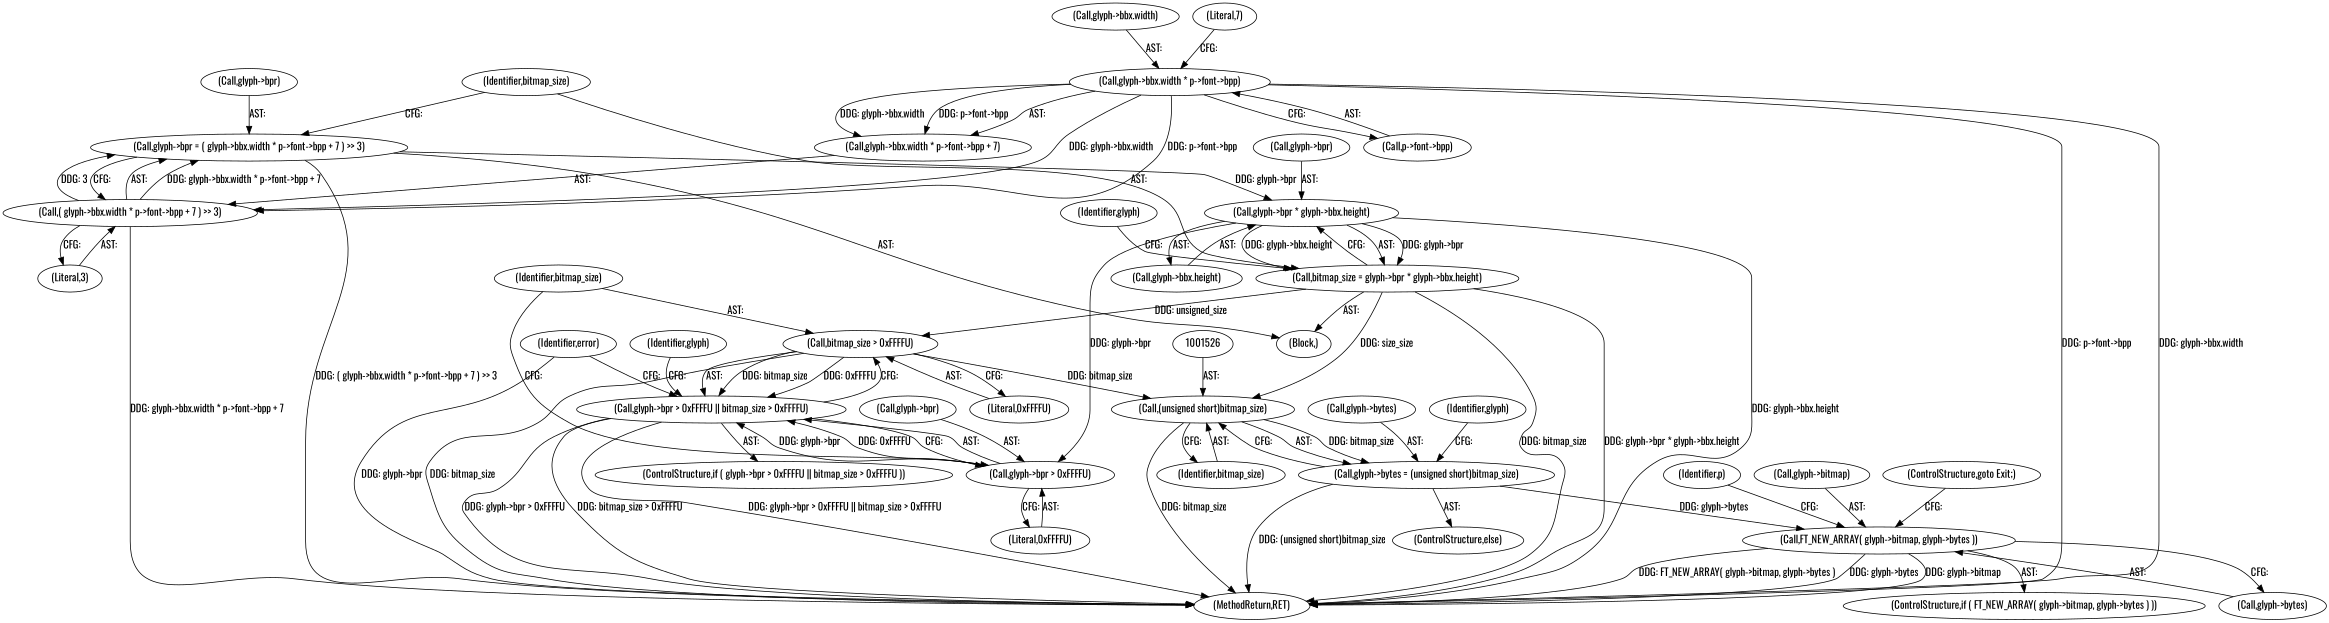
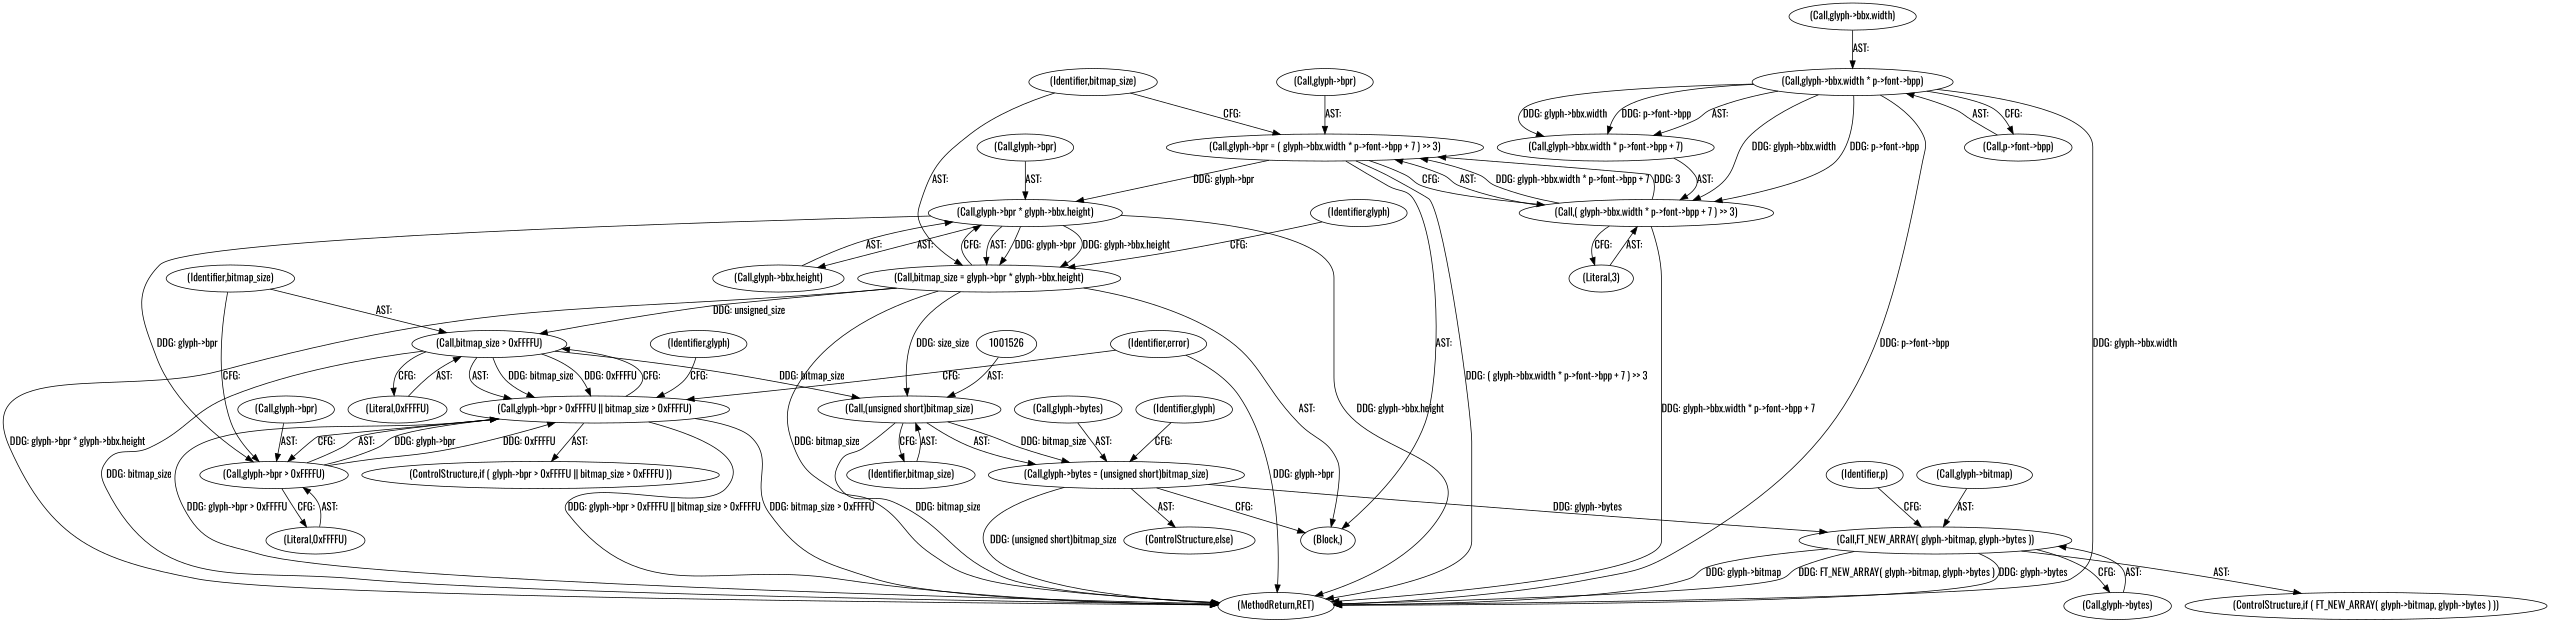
  digraph {
    fontname=Oswald
    node [fontname=Oswald]
    edge [fontname=Oswald]
    n1 [label="(Call,glyph->bpr = ( glyph->bbx.width * p->font->bpp + 7 ) >> 3)"]
    n2 [label="(Call,( glyph->bbx.width * p->font->bpp + 7 ) >> 3)"]
    n3 [label="(Call,glyph->bpr * glyph->bbx.height)"]
    n4 [label="(Block,)"]
    n5 [label="(MethodReturn,RET)"]
    n6 [label="(Literal,3)"]
    n7 [label="(Call,bitmap_size = glyph->bpr * glyph->bbx.height)"]
    n8 [label="(Call,glyph->bpr > 0xFFFFU)"]
    n9 [label="(Call,glyph->bbx.height)"]
    n10 [label="(Call,glyph->bbx.width * p->font->bpp)"]
    n11 [label="(Call,glyph->bbx.width * p->font->bpp + 7)"]
    n12 [label="(Call,p->font->bpp)"]
    n13 [label="(Call,bitmap_size > 0xFFFFU)"]
    n14 [label="(Call,(unsigned short)bitmap_size)"]
    n15 [label="(Call,glyph->bpr > 0xFFFFU || bitmap_size > 0xFFFFU)"]
    n16 [label="(Literal,0xFFFFU)"]
    n17 [label="(Literal,0xFFFFU)"]
    n18 [label="(Call,glyph->bytes = (unsigned short)bitmap_size)"]
    n19 [label="(Identifier,bitmap_size)"]
    n20 [label="(ControlStructure,if ( glyph->bpr > 0xFFFFU || bitmap_size > 0xFFFFU ))"]
    n21 [label="(Call,FT_NEW_ARRAY( glyph->bitmap, glyph->bytes ))"]
    n22 [label="(ControlStructure,else)"]
    n23 [label="(Call,glyph->bytes)"]
    n24 [label="(ControlStructure,if ( FT_NEW_ARRAY( glyph->bitmap, glyph->bytes ) ))"]
    n25 [label="(Call,glyph->bpr)"]
    n26 [label="(Identifier,bitmap_size)"]
    n27 [label="(Identifier,glyph)"]
    n28 [label="(Identifier,p)"]
    n29 [label="(Call,glyph->bbx.width)"]
    n30 [label="(Call,glyph->bitmap)"]
    n31 [label="(Identifier,error)"]
    n32 [label="(Call,glyph->bpr)"]
-   n33 [label="(Literal,7)"]
    n34 [label="(Identifier,bitmap_size)"]
    n35 [label="(Call,glyph->bpr)"]
    n36 [label="(Identifier,glyph)"]
    n37 [label="(Call,glyph->bytes)"]
-   n38 [label="(ControlStructure,goto Exit;)"]
    n39 [label="(Identifier,glyph)"]
    1001526
    n1 -> n2 [label="CFG: "]
    n1 -> n3 [label="DDG: glyph->bpr"]
    n1 -> n4 [label="AST: "]
    n1 -> n5 [label="DDG: ( glyph->bbx.width * p->font->bpp + 7 ) >> 3"]
    n2 -> n1 [label="AST: "]
    n2 -> n1 [label="DDG: glyph->bbx.width * p->font->bpp + 7"]
    n2 -> n1 [label="DDG: 3"]
    n2 -> n5 [label="DDG: glyph->bbx.width * p->font->bpp + 7"]
    n2 -> n6 [label="CFG: "]
    n3 -> n5 [label="DDG: glyph->bbx.height"]
    n3 -> n7 [label="AST: "]
    n3 -> n7 [label="DDG: glyph->bpr"]
    n3 -> n7 [label="DDG: glyph->bbx.height"]
    n3 -> n8 [label="DDG: glyph->bpr"]
    n3 -> n9 [label="AST: "]
    n6 -> n2 [label="AST: "]
    n7 -> n3 [label="CFG: "]
    n7 -> n4 [label="AST: "]
    n7 -> n5 [label="DDG: bitmap_size"]
    n7 -> n5 [label="DDG: glyph->bpr * glyph->bbx.height"]
    n7 -> n13 [label="DDG: unsigned_size"]
    n7 -> n14 [label="DDG: size_size"]
    n8 -> n15 [label="AST: "]
    n8 -> n15 [label="DDG: glyph->bpr"]
    n8 -> n15 [label="DDG: 0xFFFFU"]
    n8 -> n16 [label="CFG: "]
    n9 -> n3 [label="AST: "]
    n10 -> n2 [label="DDG: glyph->bbx.width"]
    n10 -> n2 [label="DDG: p->font->bpp"]
    n10 -> n5 [label="DDG: p->font->bpp"]
    n10 -> n5 [label="DDG: glyph->bbx.width"]
    n10 -> n11 [label="AST: "]
    n10 -> n11 [label="DDG: glyph->bbx.width"]
    n10 -> n11 [label="DDG: p->font->bpp"]
    n10 -> n12 [label="CFG: "]
    n11 -> n2 [label="AST: "]
    n12 -> n10 [label="AST: "]
    n13 -> n5 [label="DDG: bitmap_size"]
    n13 -> n14 [label="DDG: bitmap_size"]
    n13 -> n15 [label="AST: "]
    n13 -> n15 [label="DDG: bitmap_size"]
    n13 -> n15 [label="DDG: 0xFFFFU"]
    n13 -> n17 [label="CFG: "]
    n14 -> n5 [label="DDG: bitmap_size"]
    n14 -> n18 [label="AST: "]
    n14 -> n18 [label="DDG: bitmap_size"]
    n14 -> n19 [label="CFG: "]
    n15 -> n5 [label="DDG: bitmap_size > 0xFFFFU"]
    n15 -> n5 [label="DDG: glyph->bpr > 0xFFFFU || bitmap_size > 0xFFFFU"]
    n15 -> n5 [label="DDG: glyph->bpr > 0xFFFFU"]
    n15 -> n8 [label="CFG: "]
    n15 -> n13 [label="CFG: "]
    n15 -> n20 [label="AST: "]
    n16 -> n8 [label="AST: "]
    n17 -> n13 [label="AST: "]
    n18 -> n5 [label="DDG: (unsigned short)bitmap_size"]
-   n18 -> n14 [label="CFG: "]
+   n18 -> n4 [label="CFG: "]
    n18 -> n21 [label="DDG: glyph->bytes"]
    n18 -> n22 [label="AST: "]
    n19 -> n14 [label="AST: "]
    n21 -> n5 [label="DDG: glyph->bitmap"]
    n21 -> n5 [label="DDG: FT_NEW_ARRAY( glyph->bitmap, glyph->bytes )"]
    n21 -> n5 [label="DDG: glyph->bytes"]
    n21 -> n23 [label="CFG: "]
    n21 -> n24 [label="AST: "]
    n23 -> n21 [label="AST: "]
    n25 -> n3 [label="AST: "]
    n26 -> n1 [label="CFG: "]
    n26 -> n7 [label="AST: "]
    n27 -> n15 [label="CFG: "]
    n28 -> n21 [label="CFG: "]
    n29 -> n10 [label="AST: "]
    n30 -> n21 [label="AST: "]
    n31 -> n5 [label="DDG: glyph->bpr"]
    n31 -> n15 [label="CFG: "]
    n32 -> n1 [label="AST: "]
-   n33 -> n10 [label="CFG: "]
    n34 -> n8 [label="CFG: "]
    n34 -> n13 [label="AST: "]
    n35 -> n8 [label="AST: "]
    n36 -> n7 [label="CFG: "]
    n37 -> n18 [label="AST: "]
-   n38 -> n21 [label="CFG: "]
    n39 -> n18 [label="CFG: "]
    1001526 -> n14 [label="AST: "]
  }
